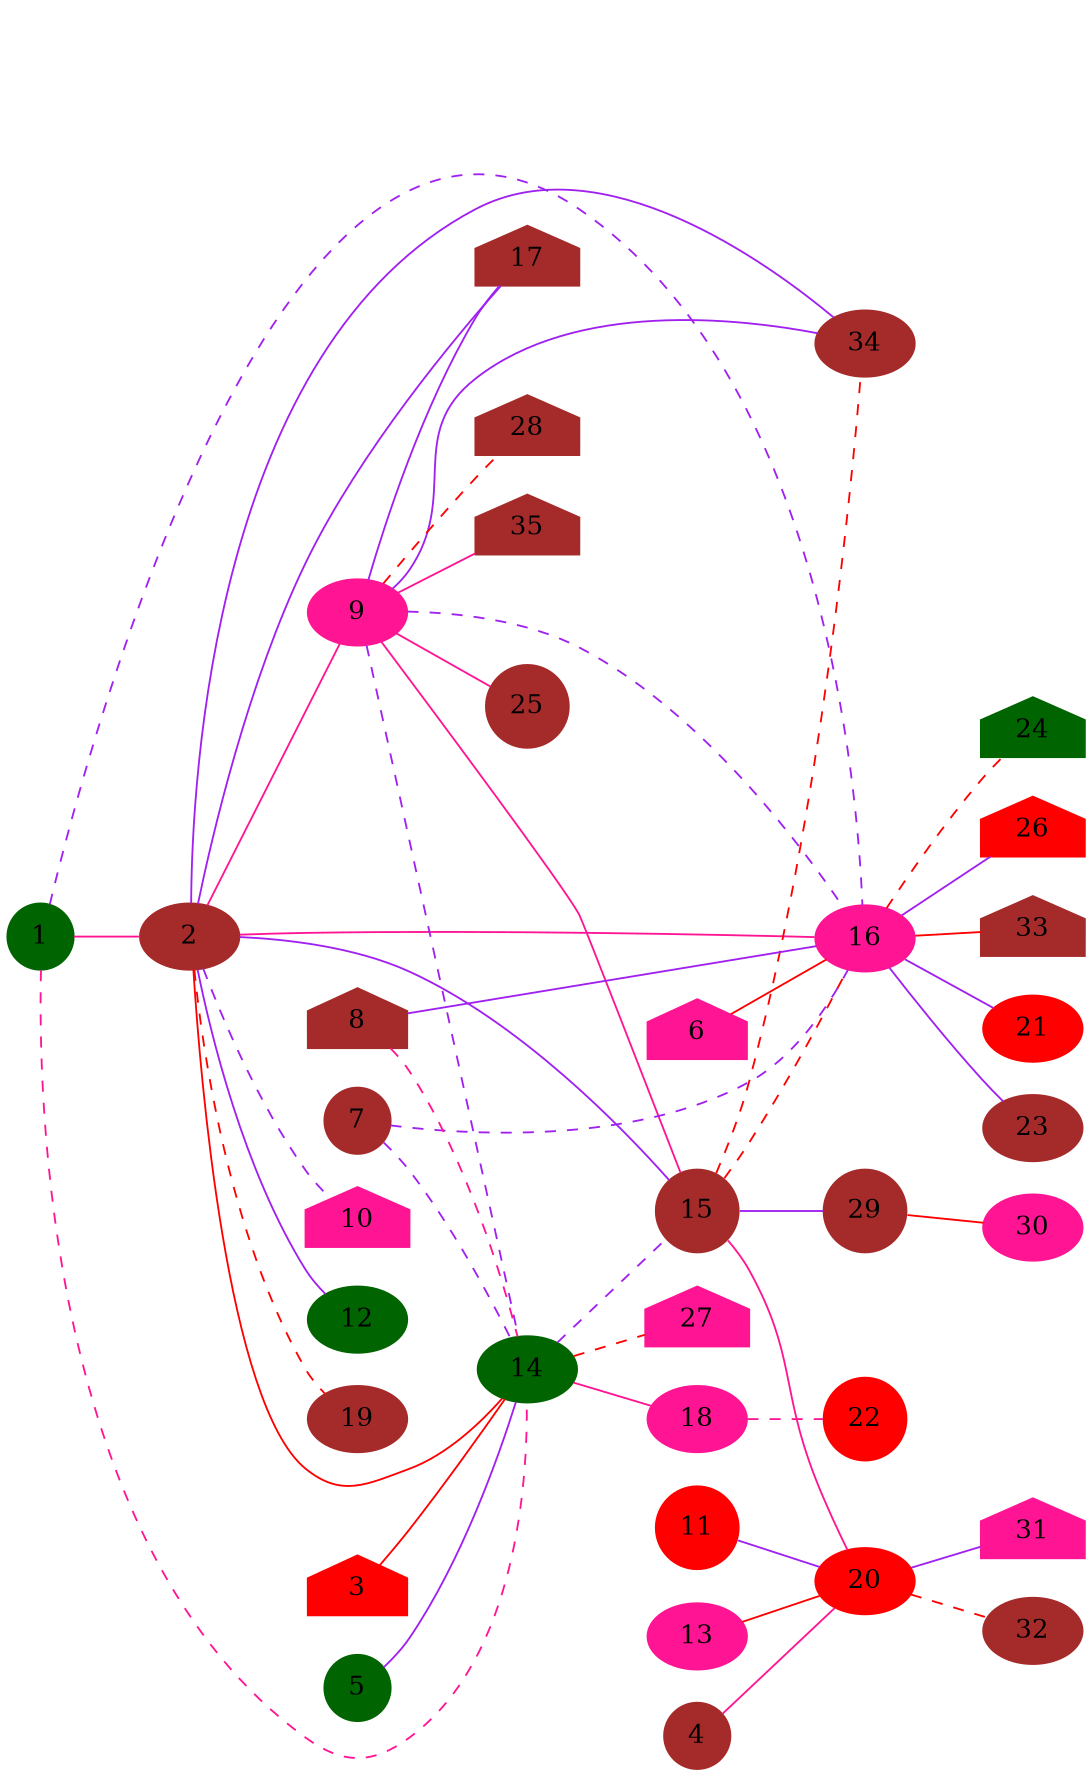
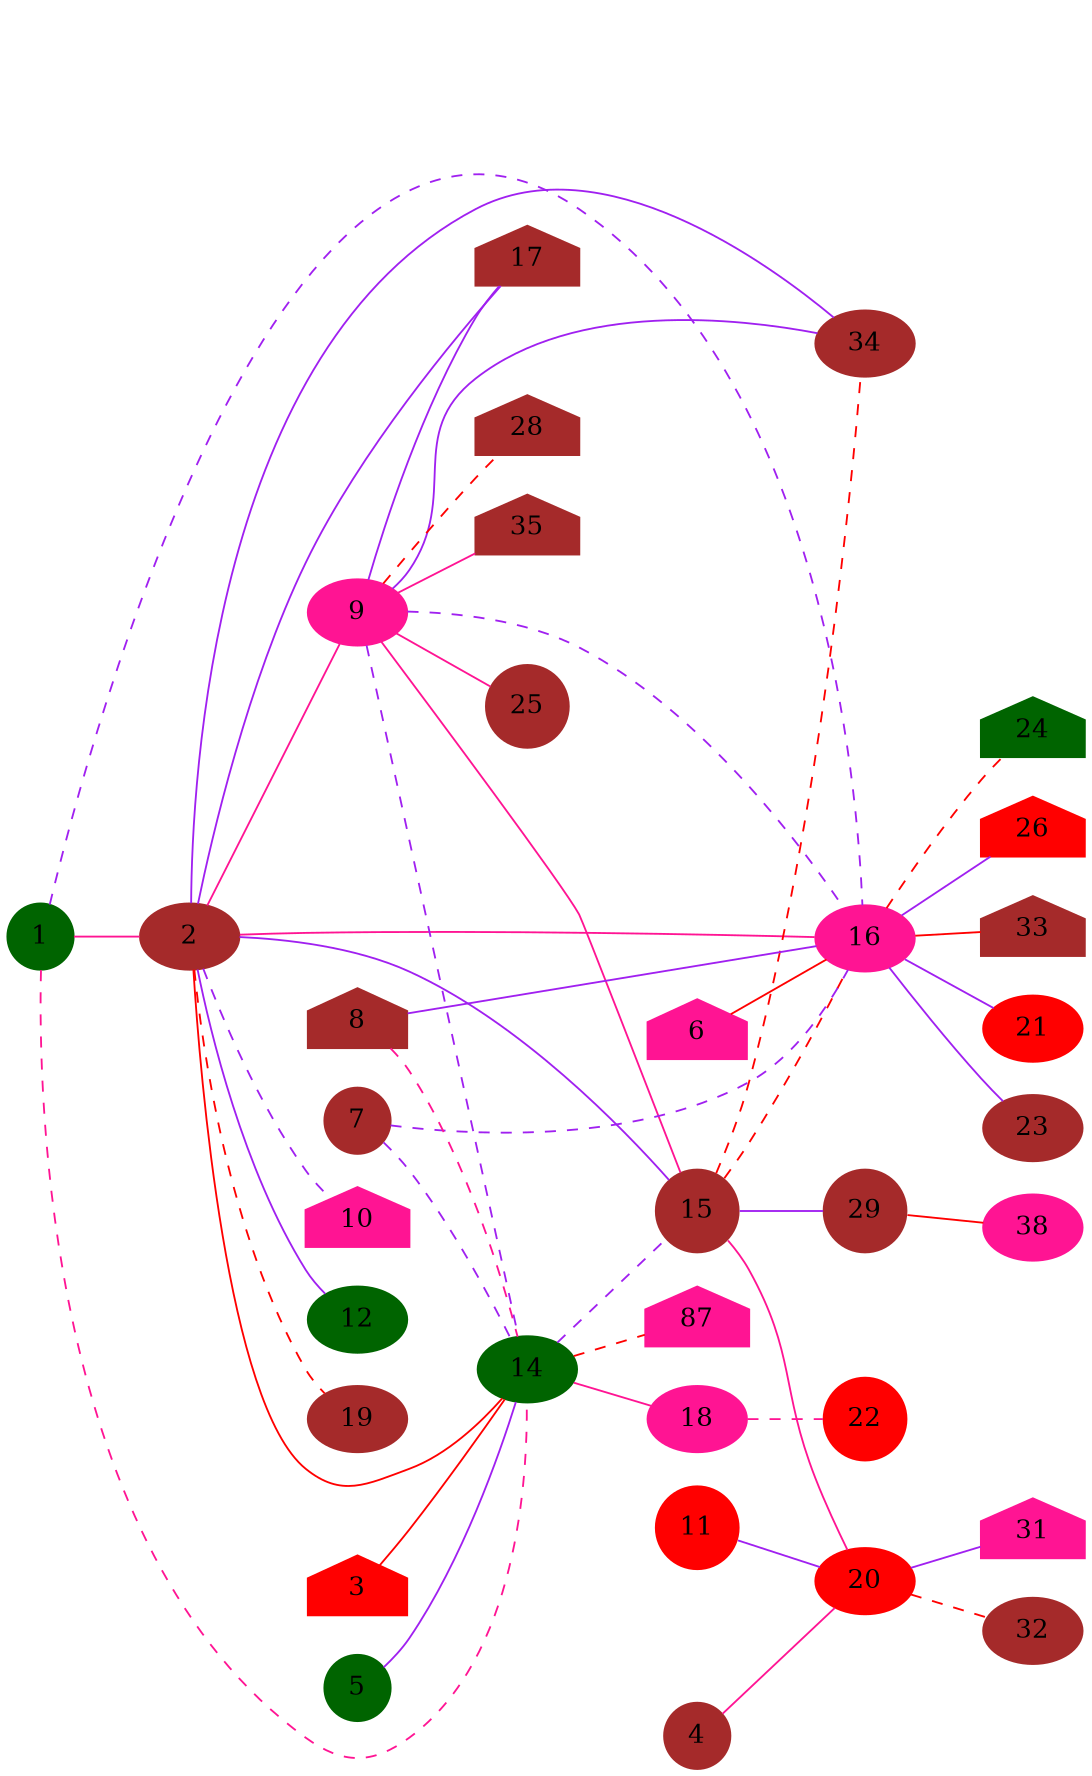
  graph {
    rankdir=LR
    node [color=brown shape=ellipse style=filled]
    edge [color=purple style=solid weight=1.0]
    1 [color=darkgreen shape=circle]
    2
    14 [color=darkgreen]
    16 [color=deeppink]
    9 [color=deeppink]
    10 [color=deeppink shape=house]
    12 [color=darkgreen]
    15 [shape=circle]
    17 [shape=house]
    19
    34
    18 [color=deeppink]
-   27 [color=deeppink shape=house]
+   27 [color=deeppink shape=house label=87]
    21 [color=red]
    23
    24 [color=darkgreen shape=house]
    26 [color=red shape=house]
    33 [shape=house]
    25 [shape=circle]
    28 [shape=house]
    35 [shape=house]
    20 [color=red]
    29 [shape=circle]
    3 [color=red shape=house]
    4 [shape=circle]
    31 [color=deeppink shape=house]
    32
    5 [color=darkgreen shape=circle]
    6 [color=deeppink shape=house]
    7 [shape=circle]
    8 [shape=house]
    11 [color=red shape=circle]
-   13 [color=deeppink]
    22 [color=red shape=circle]
-   30 [color=deeppink]
+   30 [color=deeppink label=38]
    1 -- 2 [color=deeppink]
    1 -- 14 [color=deeppink style=dashed]
    1 -- 16 [style=dashed]
    2 -- 14 [color=red]
    2 -- 16 [color=deeppink]
    2 -- 9 [color=deeppink]
    2 -- 10 [style=dashed]
    2 -- 12
    2 -- 15
    2 -- 17
    2 -- 19 [color=red style=dashed]
    2 -- 34
    14 -- 15 [style=dashed]
    14 -- 18 [color=deeppink]
    14 -- 27 [color=red style=dashed]
    16 -- 21
    16 -- 23
    16 -- 24 [color=red style=dashed]
    16 -- 26
    16 -- 33 [color=red]
    9 -- 14 [style=dashed]
    9 -- 16 [style=dashed]
    9 -- 15 [color=deeppink]
    9 -- 17
    9 -- 34
    9 -- 25 [color=deeppink]
    9 -- 28 [color=red style=dashed]
    9 -- 35 [color=deeppink]
    15 -- 16 [color=red style=dashed]
    15 -- 34 [color=red style=dashed]
    15 -- 20 [color=deeppink]
    15 -- 29 [weight=2.0]
    18 -- 22 [color=deeppink style=dashed]
    20 -- 31
    20 -- 32 [color=red style=dashed]
    29 -- 30 [color=red]
    3 -- 14 [color=red]
    4 -- 20 [color=deeppink]
    5 -- 14
    6 -- 16 [color=red]
    7 -- 14 [style=dashed]
    7 -- 16 [style=dashed]
    8 -- 14 [color=deeppink style=dashed]
    8 -- 16
    11 -- 20
-   13 -- 20 [color=red]
  }
